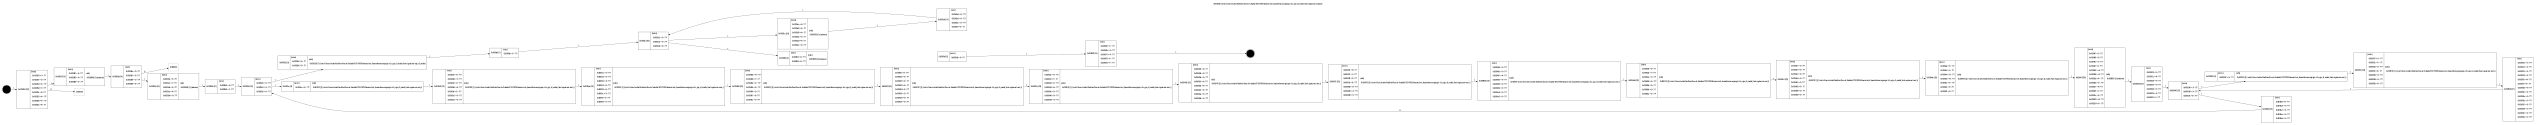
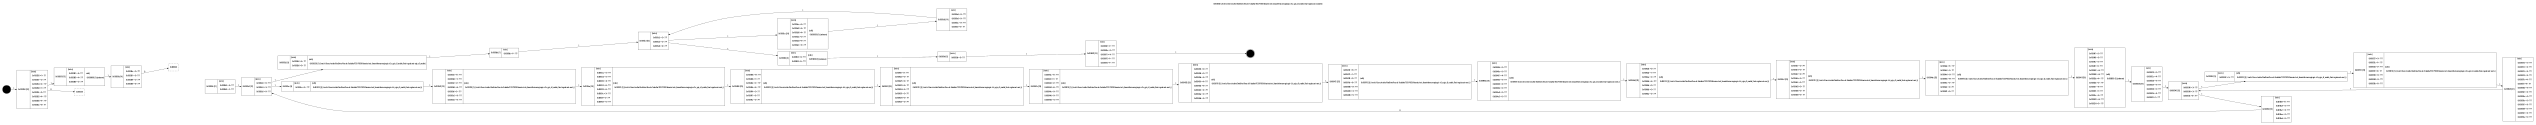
  digraph {
    fontname=Oswald
    label="0x109350 (/mnt/c/Users/mathe/OneDrive/Área de Trabalho/TCC/POCII/binaries/extr_linuxvirtkvmarmvgicvgic-v3.c_vgic_v3_enable_Final-regular.out::main(0))"
    labelloc=t
    rankdir=LR
    node [fontname=Oswald shape=record]
    edge [fontname=Oswald]
    Entry [fillcolor=black height=0.3 shape=circle style=filled width=0.3]
    n2 [label="{\n     0x109350 [32]\l\n     | [instrs]\l\n     &nbsp;&nbsp;0x109350 \<+1\>: ???\l\n     &nbsp;&nbsp;0x109351 \<+3\>: ???\l\n     &nbsp;&nbsp;0x109354 \<+4\>: ???\l\n     &nbsp;&nbsp;0x109358 \<+7\>: ???\l\n     &nbsp;&nbsp;0x10935f \<+3\>: ???\l\n     &nbsp;&nbsp;0x109362 \<+4\>: ???\l\n     &nbsp;&nbsp;0x109366 \<+4\>: ???\l\n     &nbsp;&nbsp;0x10936a \<+6\>: ???\l\n  }"]
    n3 [label="{\n     0x109381 [13]\l\n     | [instrs]\l\n     &nbsp;&nbsp;0x109381 \<+4\>: ???\l\n     &nbsp;&nbsp;0x109385 \<+4\>: ???\l\n     &nbsp;&nbsp;0x109389 \<+5\>: ???\l\n     | [calls]\l\n     &nbsp;&nbsp;0x109060 \{1\} (unknown)\l\n  }"]
    n4 [label="{\n     0x109370\l\n  }" style=dashed]
    n5 [label="{\n     0x10938e [14]\l\n     | [instrs]\l\n     &nbsp;&nbsp;0x10938e \<+3\>: ???\l\n     &nbsp;&nbsp;0x109391 \<+3\>: ???\l\n     &nbsp;&nbsp;0x109394 \<+2\>: ???\l\n     &nbsp;&nbsp;0x109396 \<+6\>: ???\l\n  }"]
    n6 [label="{\n     0x109602\l\n  }" style=dashed]
-   n7 [label="{\n     0x10939c [25]\l\n     | [instrs]\l\n     &nbsp;&nbsp;0x10939c \<+5\>: ???\l\n     &nbsp;&nbsp;0x1093a1 \<+7\>: ???\l\n     &nbsp;&nbsp;0x1093a8 \<+4\>: ???\l\n     &nbsp;&nbsp;0x1093ac \<+4\>: ???\l\n     &nbsp;&nbsp;0x1093b0 \<+5\>: ???\l\n     | [calls]\l\n     &nbsp;&nbsp;0x109050 \{1\} (unknown)\l\n  }"]
    n8 [label="{\n     0x1093b5 [11]\l\n     | [instrs]\l\n     &nbsp;&nbsp;0x1093b5 \<+4\>: ???\l\n     &nbsp;&nbsp;0x1093b9 \<+7\>: ???\l\n  }"]
    n9 [label="{\n     0x1093c0 [12]\l\n     | [instrs]\l\n     &nbsp;&nbsp;0x1093c0 \<+3\>: ???\l\n     &nbsp;&nbsp;0x1093c3 \<+3\>: ???\l\n     &nbsp;&nbsp;0x1093c6 \<+6\>: ???\l\n  }"]
    Exit [fillcolor=black height=0.3 peripheries=2 shape=circle style=filled width=0.3]
    n11 [label="{\n     0x1095b2 [9]\l\n     | [instrs]\l\n     &nbsp;&nbsp;0x1095b2 \<+4\>: ???\l\n     &nbsp;&nbsp;0x1095b6 \<+5\>: ???\l\n     | [calls]\l\n     &nbsp;&nbsp;0x109230 \{1\} (/mnt/c/Users/mathe/OneDrive/Área de Trabalho/TCC/POCII/binaries/extr_linuxvirtkvmarmvgicvgic-v3.c_vgic_v3_enable_Final-regular.out::vgic_v3_enable)\l\n  }"]
    n12 [label="{\n     0x1093cc [5]\l\n     | [instrs]\l\n     &nbsp;&nbsp;0x1093cc \<+5\>: ???\l\n     | [calls]\l\n     &nbsp;&nbsp;0x109170 \{1\} (/mnt/c/Users/mathe/OneDrive/Área de Trabalho/TCC/POCII/binaries/extr_linuxvirtkvmarmvgicvgic-v3.c_vgic_v3_enable_Final-regular.out::next_i)\l\n  }"]
    n13 [label="{\n     0x1095bb [7]\l\n     | [instrs]\l\n     &nbsp;&nbsp;0x1095bb \<+7\>: ???\l\n  }"]
    n14 [label="{\n     0x1093d1 [25]\l\n     | [instrs]\l\n     &nbsp;&nbsp;0x1093d1 \<+5\>: ???\l\n     &nbsp;&nbsp;0x1093d6 \<+1\>: ???\l\n     &nbsp;&nbsp;0x1093d7 \<+2\>: ???\l\n     &nbsp;&nbsp;0x1093d9 \<+6\>: ???\l\n     &nbsp;&nbsp;0x1093df \<+3\>: ???\l\n     &nbsp;&nbsp;0x1093e2 \<+3\>: ???\l\n     &nbsp;&nbsp;0x1093e5 \<+5\>: ???\l\n     | [calls]\l\n     &nbsp;&nbsp;0x109170 \{1\} (/mnt/c/Users/mathe/OneDrive/Área de Trabalho/TCC/POCII/binaries/extr_linuxvirtkvmarmvgicvgic-v3.c_vgic_v3_enable_Final-regular.out::next_i)\l\n  }"]
    n15 [label="{\n     0x1095c2 [12]\l\n     | [instrs]\l\n     &nbsp;&nbsp;0x1095c2 \<+3\>: ???\l\n     &nbsp;&nbsp;0x1095c5 \<+3\>: ???\l\n     &nbsp;&nbsp;0x1095c8 \<+6\>: ???\l\n  }"]
    n16 [label="{\n     0x1093ea [28]\l\n     | [instrs]\l\n     &nbsp;&nbsp;0x1093ea \<+3\>: ???\l\n     &nbsp;&nbsp;0x1093ed \<+3\>: ???\l\n     &nbsp;&nbsp;0x1093f0 \<+4\>: ???\l\n     &nbsp;&nbsp;0x1093f4 \<+4\>: ???\l\n     &nbsp;&nbsp;0x1093f8 \<+4\>: ???\l\n     &nbsp;&nbsp;0x1093fc \<+3\>: ???\l\n     &nbsp;&nbsp;0x1093ff \<+2\>: ???\l\n     &nbsp;&nbsp;0x109401 \<+5\>: ???\l\n     | [calls]\l\n     &nbsp;&nbsp;0x109170 \{1\} (/mnt/c/Users/mathe/OneDrive/Área de Trabalho/TCC/POCII/binaries/extr_linuxvirtkvmarmvgicvgic-v3.c_vgic_v3_enable_Final-regular.out::next_i)\l\n  }"]
    n17 [label="{\n     0x109406 [25]\l\n     | [instrs]\l\n     &nbsp;&nbsp;0x109406 \<+5\>: ???\l\n     &nbsp;&nbsp;0x10940b \<+1\>: ???\l\n     &nbsp;&nbsp;0x10940c \<+2\>: ???\l\n     &nbsp;&nbsp;0x10940e \<+6\>: ???\l\n     &nbsp;&nbsp;0x109414 \<+3\>: ???\l\n     &nbsp;&nbsp;0x109417 \<+3\>: ???\l\n     &nbsp;&nbsp;0x10941a \<+5\>: ???\l\n     | [calls]\l\n     &nbsp;&nbsp;0x109170 \{1\} (/mnt/c/Users/mathe/OneDrive/Área de Trabalho/TCC/POCII/binaries/extr_linuxvirtkvmarmvgicvgic-v3.c_vgic_v3_enable_Final-regular.out::next_i)\l\n  }"]
    n18 [label="{\n     0x10941f [29]\l\n     | [instrs]\l\n     &nbsp;&nbsp;0x10941f \<+3\>: ???\l\n     &nbsp;&nbsp;0x109422 \<+3\>: ???\l\n     &nbsp;&nbsp;0x109425 \<+4\>: ???\l\n     &nbsp;&nbsp;0x109429 \<+4\>: ???\l\n     &nbsp;&nbsp;0x10942d \<+4\>: ???\l\n     &nbsp;&nbsp;0x109431 \<+3\>: ???\l\n     &nbsp;&nbsp;0x109434 \<+3\>: ???\l\n     &nbsp;&nbsp;0x109437 \<+5\>: ???\l\n     | [calls]\l\n     &nbsp;&nbsp;0x109170 \{1\} (/mnt/c/Users/mathe/OneDrive/Área de Trabalho/TCC/POCII/binaries/extr_linuxvirtkvmarmvgicvgic-v3.c_vgic_v3_enable_Final-regular.out::next_i)\l\n  }"]
    n19 [label="{\n     0x10943c [25]\l\n     | [instrs]\l\n     &nbsp;&nbsp;0x10943c \<+5\>: ???\l\n     &nbsp;&nbsp;0x109441 \<+1\>: ???\l\n     &nbsp;&nbsp;0x109442 \<+2\>: ???\l\n     &nbsp;&nbsp;0x109444 \<+6\>: ???\l\n     &nbsp;&nbsp;0x10944a \<+3\>: ???\l\n     &nbsp;&nbsp;0x10944d \<+3\>: ???\l\n     &nbsp;&nbsp;0x109450 \<+5\>: ???\l\n     | [calls]\l\n     &nbsp;&nbsp;0x109170 \{1\} (/mnt/c/Users/mathe/OneDrive/Área de Trabalho/TCC/POCII/binaries/extr_linuxvirtkvmarmvgicvgic-v3.c_vgic_v3_enable_Final-regular.out::next_i)\l\n  }"]
    n20 [label="{\n     0x109455 [29]\l\n     | [instrs]\l\n     &nbsp;&nbsp;0x109455 \<+3\>: ???\l\n     &nbsp;&nbsp;0x109458 \<+3\>: ???\l\n     &nbsp;&nbsp;0x10945b \<+4\>: ???\l\n     &nbsp;&nbsp;0x10945f \<+4\>: ???\l\n     &nbsp;&nbsp;0x109463 \<+4\>: ???\l\n     &nbsp;&nbsp;0x109467 \<+3\>: ???\l\n     &nbsp;&nbsp;0x10946a \<+3\>: ???\l\n     &nbsp;&nbsp;0x10946d \<+5\>: ???\l\n     | [calls]\l\n     &nbsp;&nbsp;0x109170 \{1\} (/mnt/c/Users/mathe/OneDrive/Área de Trabalho/TCC/POCII/binaries/extr_linuxvirtkvmarmvgicvgic-v3.c_vgic_v3_enable_Final-regular.out::next_i)\l\n  }"]
    n21 [label="{\n     0x109472 [25]\l\n     | [instrs]\l\n     &nbsp;&nbsp;0x109472 \<+5\>: ???\l\n     &nbsp;&nbsp;0x109477 \<+1\>: ???\l\n     &nbsp;&nbsp;0x109478 \<+2\>: ???\l\n     &nbsp;&nbsp;0x10947a \<+6\>: ???\l\n     &nbsp;&nbsp;0x109480 \<+3\>: ???\l\n     &nbsp;&nbsp;0x109483 \<+3\>: ???\l\n     &nbsp;&nbsp;0x109486 \<+5\>: ???\l\n     | [calls]\l\n     &nbsp;&nbsp;0x109170 \{1\} (/mnt/c/Users/mathe/OneDrive/Área de Trabalho/TCC/POCII/binaries/extr_linuxvirtkvmarmvgicvgic-v3.c_vgic_v3_enable_Final-regular.out::next_i)\l\n  }"]
    n22 [label="{\n     0x10948b [29]\l\n     | [instrs]\l\n     &nbsp;&nbsp;0x10948b \<+3\>: ???\l\n     &nbsp;&nbsp;0x10948e \<+3\>: ???\l\n     &nbsp;&nbsp;0x109491 \<+4\>: ???\l\n     &nbsp;&nbsp;0x109495 \<+4\>: ???\l\n     &nbsp;&nbsp;0x109499 \<+4\>: ???\l\n     &nbsp;&nbsp;0x10949d \<+3\>: ???\l\n     &nbsp;&nbsp;0x1094a0 \<+3\>: ???\l\n     &nbsp;&nbsp;0x1094a3 \<+5\>: ???\l\n     | [calls]\l\n     &nbsp;&nbsp;0x109170 \{1\} (/mnt/c/Users/mathe/OneDrive/Área de Trabalho/TCC/POCII/binaries/extr_linuxvirtkvmarmvgicvgic-v3.c_vgic_v3_enable_Final-regular.out::next_i)\l\n  }"]
    n23 [label="{\n     0x1094a8 [25]\l\n     | [instrs]\l\n     &nbsp;&nbsp;0x1094a8 \<+5\>: ???\l\n     &nbsp;&nbsp;0x1094ad \<+1\>: ???\l\n     &nbsp;&nbsp;0x1094ae \<+2\>: ???\l\n     &nbsp;&nbsp;0x1094b0 \<+6\>: ???\l\n     &nbsp;&nbsp;0x1094b6 \<+3\>: ???\l\n     &nbsp;&nbsp;0x1094b9 \<+3\>: ???\l\n     &nbsp;&nbsp;0x1094bc \<+5\>: ???\l\n     | [calls]\l\n     &nbsp;&nbsp;0x109170 \{1\} (/mnt/c/Users/mathe/OneDrive/Área de Trabalho/TCC/POCII/binaries/extr_linuxvirtkvmarmvgicvgic-v3.c_vgic_v3_enable_Final-regular.out::next_i)\l\n  }"]
    n24 [label="{\n     0x1094c1 [29]\l\n     | [instrs]\l\n     &nbsp;&nbsp;0x1094c1 \<+3\>: ???\l\n     &nbsp;&nbsp;0x1094c4 \<+3\>: ???\l\n     &nbsp;&nbsp;0x1094c7 \<+4\>: ???\l\n     &nbsp;&nbsp;0x1094cb \<+4\>: ???\l\n     &nbsp;&nbsp;0x1094cf \<+4\>: ???\l\n     &nbsp;&nbsp;0x1094d3 \<+3\>: ???\l\n     &nbsp;&nbsp;0x1094d6 \<+3\>: ???\l\n     &nbsp;&nbsp;0x1094d9 \<+5\>: ???\l\n     | [calls]\l\n     &nbsp;&nbsp;0x109170 \{1\} (/mnt/c/Users/mathe/OneDrive/Área de Trabalho/TCC/POCII/binaries/extr_linuxvirtkvmarmvgicvgic-v3.c_vgic_v3_enable_Final-regular.out::next_i)\l\n  }"]
    n25 [label="{\n     0x1094de [25]\l\n     | [instrs]\l\n     &nbsp;&nbsp;0x1094de \<+5\>: ???\l\n     &nbsp;&nbsp;0x1094e3 \<+1\>: ???\l\n     &nbsp;&nbsp;0x1094e4 \<+2\>: ???\l\n     &nbsp;&nbsp;0x1094e6 \<+6\>: ???\l\n     &nbsp;&nbsp;0x1094ec \<+3\>: ???\l\n     &nbsp;&nbsp;0x1094ef \<+3\>: ???\l\n     &nbsp;&nbsp;0x1094f2 \<+5\>: ???\l\n     | [calls]\l\n     &nbsp;&nbsp;0x109170 \{1\} (/mnt/c/Users/mathe/OneDrive/Área de Trabalho/TCC/POCII/binaries/extr_linuxvirtkvmarmvgicvgic-v3.c_vgic_v3_enable_Final-regular.out::next_i)\l\n  }"]
    n26 [label="{\n     0x1094f7 [50]\l\n     | [instrs]\l\n     &nbsp;&nbsp;0x1094f7 \<+2\>: ???\l\n     &nbsp;&nbsp;0x1094f9 \<+3\>: ???\l\n     &nbsp;&nbsp;0x1094fc \<+3\>: ???\l\n     &nbsp;&nbsp;0x1094ff \<+3\>: ???\l\n     &nbsp;&nbsp;0x109502 \<+4\>: ???\l\n     &nbsp;&nbsp;0x109506 \<+4\>: ???\l\n     &nbsp;&nbsp;0x10950a \<+4\>: ???\l\n     &nbsp;&nbsp;0x10950e \<+3\>: ???\l\n     &nbsp;&nbsp;0x109511 \<+4\>: ???\l\n     &nbsp;&nbsp;0x109515 \<+7\>: ???\l\n     &nbsp;&nbsp;0x10951c \<+4\>: ???\l\n     &nbsp;&nbsp;0x109520 \<+4\>: ???\l\n     &nbsp;&nbsp;0x109524 \<+5\>: ???\l\n     | [calls]\l\n     &nbsp;&nbsp;0x109050 \{1\} (unknown)\l\n  }"]
    n27 [label="{\n     0x109529 [29]\l\n     | [instrs]\l\n     &nbsp;&nbsp;0x109529 \<+3\>: ???\l\n     &nbsp;&nbsp;0x10952c \<+4\>: ???\l\n     &nbsp;&nbsp;0x109530 \<+4\>: ???\l\n     &nbsp;&nbsp;0x109534 \<+4\>: ???\l\n     &nbsp;&nbsp;0x109538 \<+3\>: ???\l\n     &nbsp;&nbsp;0x10953b \<+4\>: ???\l\n     &nbsp;&nbsp;0x10953f \<+7\>: ???\l\n  }"]
    n28 [label="{\n     0x109546 [12]\l\n     | [instrs]\l\n     &nbsp;&nbsp;0x109546 \<+3\>: ???\l\n     &nbsp;&nbsp;0x109549 \<+3\>: ???\l\n     &nbsp;&nbsp;0x10954c \<+6\>: ???\l\n  }"]
    n29 [label="{\n     0x10959f [19]\l\n     | [instrs]\l\n     &nbsp;&nbsp;0x10959f \<+5\>: ???\l\n     &nbsp;&nbsp;0x1095a4 \<+3\>: ???\l\n     &nbsp;&nbsp;0x1095a7 \<+3\>: ???\l\n     &nbsp;&nbsp;0x1095aa \<+3\>: ???\l\n     &nbsp;&nbsp;0x1095ad \<+5\>: ???\l\n  }"]
    n30 [label="{\n     0x109552 [5]\l\n     | [instrs]\l\n     &nbsp;&nbsp;0x109552 \<+5\>: ???\l\n     | [calls]\l\n     &nbsp;&nbsp;0x109170 \{1\} (/mnt/c/Users/mathe/OneDrive/Área de Trabalho/TCC/POCII/binaries/extr_linuxvirtkvmarmvgicvgic-v3.c_vgic_v3_enable_Final-regular.out::next_i)\l\n  }"]
    n31 [label="{\n     0x109557 [25]\l\n     | [instrs]\l\n     &nbsp;&nbsp;0x109557 \<+5\>: ???\l\n     &nbsp;&nbsp;0x10955c \<+1\>: ???\l\n     &nbsp;&nbsp;0x10955d \<+2\>: ???\l\n     &nbsp;&nbsp;0x10955f \<+6\>: ???\l\n     &nbsp;&nbsp;0x109565 \<+3\>: ???\l\n     &nbsp;&nbsp;0x109568 \<+3\>: ???\l\n     &nbsp;&nbsp;0x10956b \<+5\>: ???\l\n     | [calls]\l\n     &nbsp;&nbsp;0x109170 \{1\} (/mnt/c/Users/mathe/OneDrive/Área de Trabalho/TCC/POCII/binaries/extr_linuxvirtkvmarmvgicvgic-v3.c_vgic_v3_enable_Final-regular.out::next_i)\l\n  }"]
    n32 [label="{\n     0x109570 [47]\l\n     | [instrs]\l\n     &nbsp;&nbsp;0x109570 \<+2\>: ???\l\n     &nbsp;&nbsp;0x109572 \<+3\>: ???\l\n     &nbsp;&nbsp;0x109575 \<+3\>: ???\l\n     &nbsp;&nbsp;0x109578 \<+3\>: ???\l\n     &nbsp;&nbsp;0x10957b \<+4\>: ???\l\n     &nbsp;&nbsp;0x10957f \<+4\>: ???\l\n     &nbsp;&nbsp;0x109583 \<+4\>: ???\l\n     &nbsp;&nbsp;0x109587 \<+3\>: ???\l\n     &nbsp;&nbsp;0x10958a \<+4\>: ???\l\n     &nbsp;&nbsp;0x10958e \<+3\>: ???\l\n     &nbsp;&nbsp;0x109591 \<+3\>: ???\l\n     &nbsp;&nbsp;0x109594 \<+3\>: ???\l\n     &nbsp;&nbsp;0x109597 \<+3\>: ???\l\n     &nbsp;&nbsp;0x10959a \<+5\>: ???\l\n  }"]
    n33 [label="{\n     0x109607 [16]\l\n     | [instrs]\l\n     &nbsp;&nbsp;0x109607 \<+7\>: ???\l\n     &nbsp;&nbsp;0x10960e \<+3\>: ???\l\n     &nbsp;&nbsp;0x109611 \<+4\>: ???\l\n     &nbsp;&nbsp;0x109615 \<+1\>: ???\l\n     &nbsp;&nbsp;0x109616 \<+1\>: ???\l\n  }"]
    n34 [label="{\n     0x1095f4 [9]\l\n     | [instrs]\l\n     &nbsp;&nbsp;0x1095f4 \<+4\>: ???\l\n     &nbsp;&nbsp;0x1095f8 \<+5\>: ???\l\n     | [calls]\l\n     &nbsp;&nbsp;0x109030 \{1\} (unknown)\l\n  }"]
    n35 [label="{\n     0x1095ce [24]\l\n     | [instrs]\l\n     &nbsp;&nbsp;0x1095ce \<+4\>: ???\l\n     &nbsp;&nbsp;0x1095d2 \<+4\>: ???\l\n     &nbsp;&nbsp;0x1095d6 \<+4\>: ???\l\n     &nbsp;&nbsp;0x1095da \<+3\>: ???\l\n     &nbsp;&nbsp;0x1095dd \<+4\>: ???\l\n     &nbsp;&nbsp;0x1095e1 \<+5\>: ???\l\n     | [calls]\l\n     &nbsp;&nbsp;0x109030 \{1\} (unknown)\l\n  }"]
    n36 [label="{\n     0x1095fd [5]\l\n     | [instrs]\l\n     &nbsp;&nbsp;0x1095fd \<+5\>: ???\l\n  }"]
    n37 [label="{\n     0x1095e6 [14]\l\n     | [instrs]\l\n     &nbsp;&nbsp;0x1095e6 \<+3\>: ???\l\n     &nbsp;&nbsp;0x1095e9 \<+3\>: ???\l\n     &nbsp;&nbsp;0x1095ec \<+3\>: ???\l\n     &nbsp;&nbsp;0x1095ef \<+5\>: ???\l\n  }"]
    Entry -> n2 [label=" 1"]
    n2 -> n3 [label=" 1"]
    n2 -> n4 [label=" 0"]
    n3 -> n5 [label=" 1"]
    n5 -> n6 [label=" 0"]
-   n5 -> n7 [label=" 1"]
-   n7 -> n8 [label=" 1"]
    n8 -> n9 [label=" 1"]
    n9 -> n11 [label=" 1"]
    n9 -> n12 [label=" 1"]
    n11 -> n13 [label=" 1"]
    n12 -> n14 [label=" 1"]
    n13 -> n15 [label=" 1"]
    n14 -> n16 [label=" 1"]
    n15 -> n34 [label=" 1"]
    n15 -> n35 [label=" 1"]
    n16 -> n17 [label=" 1"]
    n17 -> n18 [label=" 1"]
    n18 -> n19 [label=" 1"]
    n19 -> n20 [label=" 1"]
    n20 -> n21 [label=" 1"]
    n21 -> n22 [label=" 1"]
    n22 -> n23 [label=" 1"]
    n23 -> n24 [label=" 1"]
    n24 -> n25 [label=" 1"]
    n25 -> n26 [label=" 1"]
    n26 -> n27 [label=" 7"]
    n27 -> n28 [label=" 1"]
    n28 -> n29 [label=" 1"]
    n28 -> n30 [label=" 1"]
    n29 -> n9 [label=" 0"]
    n30 -> n31 [label=" 1"]
    n31 -> n32 [label=" 1"]
    n32 -> n28 [label=" 1"]
    n33 -> Exit [label=" 1"]
+   n34 -> n36 [label=" 1"]
    n35 -> n37 [label=" 1"]
    n36 -> n33 [label=" 1"]
    n37 -> n15 [label=" 1"]
  }
